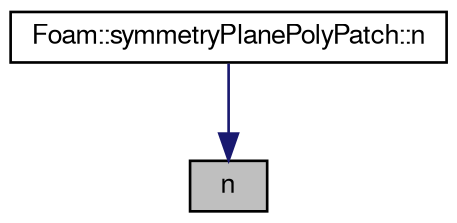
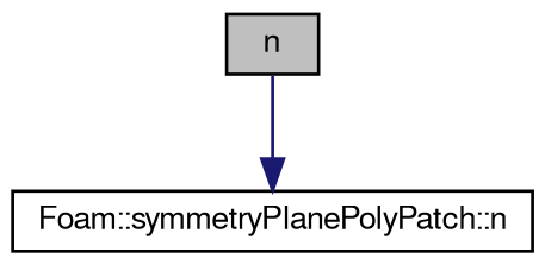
  digraph {
    rankdir=TB
    node [color=black fontname=FreeSans fontsize=10 shape=record]
    n1 [fillcolor=grey75 fontcolor=black height=0.2 label=n style=filled width=0.4]
    n2 [height=0.2 label="Foam::symmetryPlanePolyPatch::n" width=0.4]
-   n2 -> n1 [color=midnightblue fontname=FreeSans fontsize=10 labelfontname=FreeSans labelfontsize=10 style=solid]
+   n1 -> n2 [color=midnightblue fontname=FreeSans fontsize=10 labelfontname=FreeSans labelfontsize=10 style=solid]
  }
